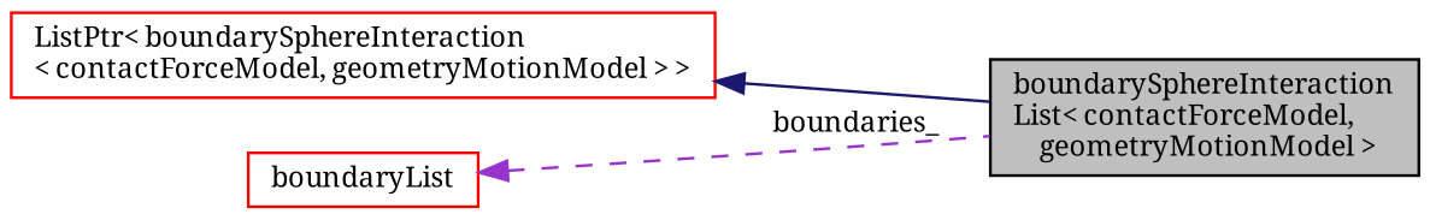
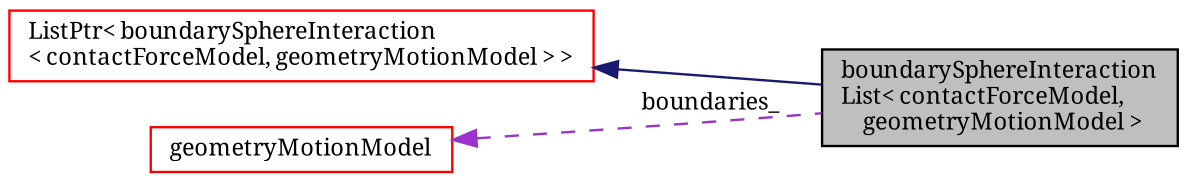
  digraph {
    rankdir=LR
    fontname="Noto Serif"
    node [color=red fillcolor=white fontname="Noto Serif" fontsize=10 shape=record style=filled]
    edge [dir=back fontname="Noto Serif" fontsize=10 labelfontname=Helvetica labelfontsize=10]
    n1 [color=black fillcolor=grey75 fontcolor=black height=0.2 label="boundarySphereInteraction\lList\< contactForceModel,\l geometryMotionModel \>" width=0.4]
    n2 [height=0.2 label="ListPtr\< boundarySphereInteraction\l\< contactForceModel, geometryMotionModel \> \>" width=0.4]
-   n3 [height=0.2 label=boundaryList width=0.4]
+   n3 [height=0.2 label=geometryMotionModel width=0.4]
    n2 -> n1 [color=midnightblue style=solid]
    n3 -> n1 [color=darkorchid3 label=" boundaries_" style=dashed]
  }
